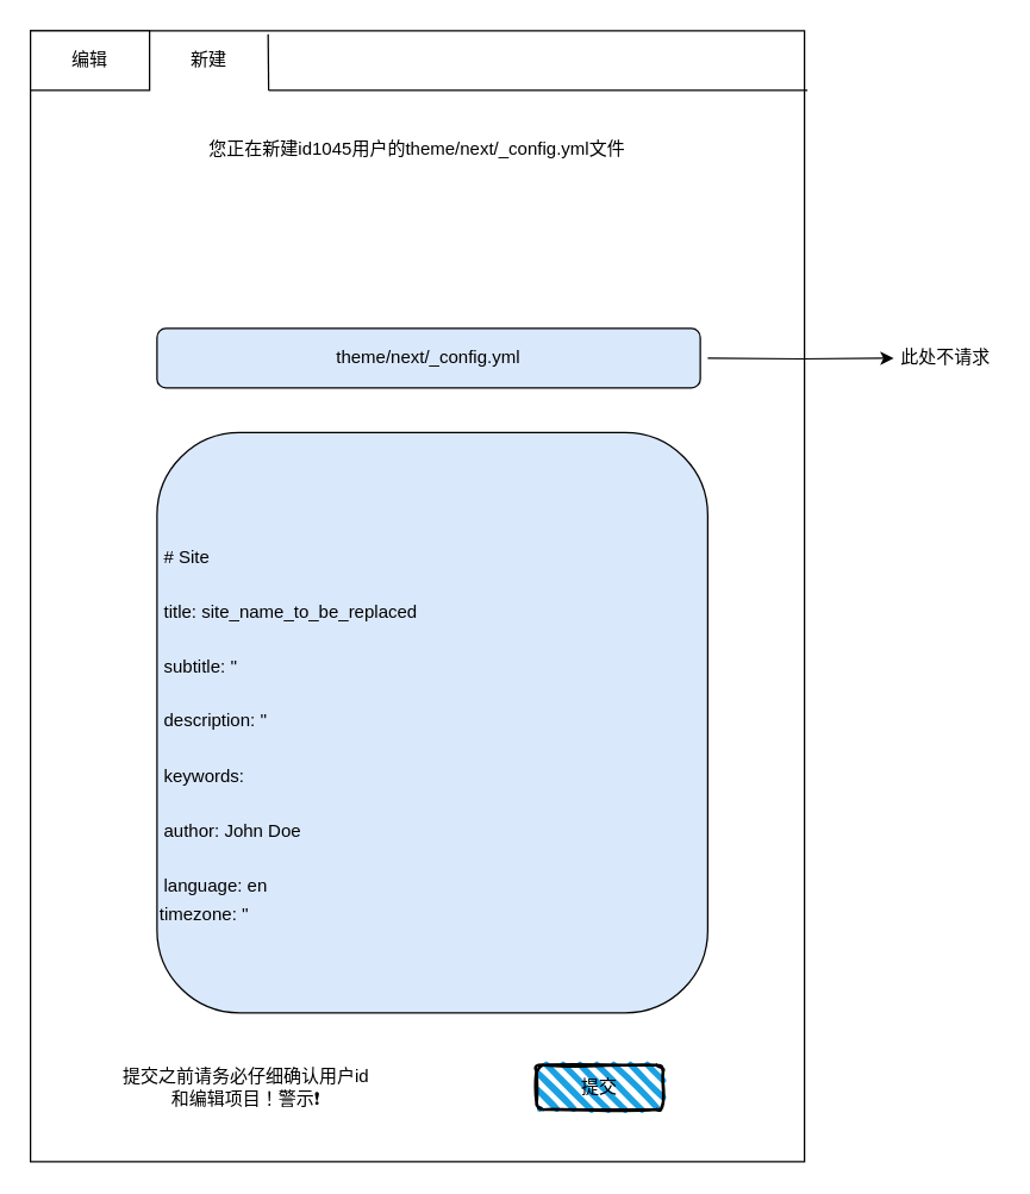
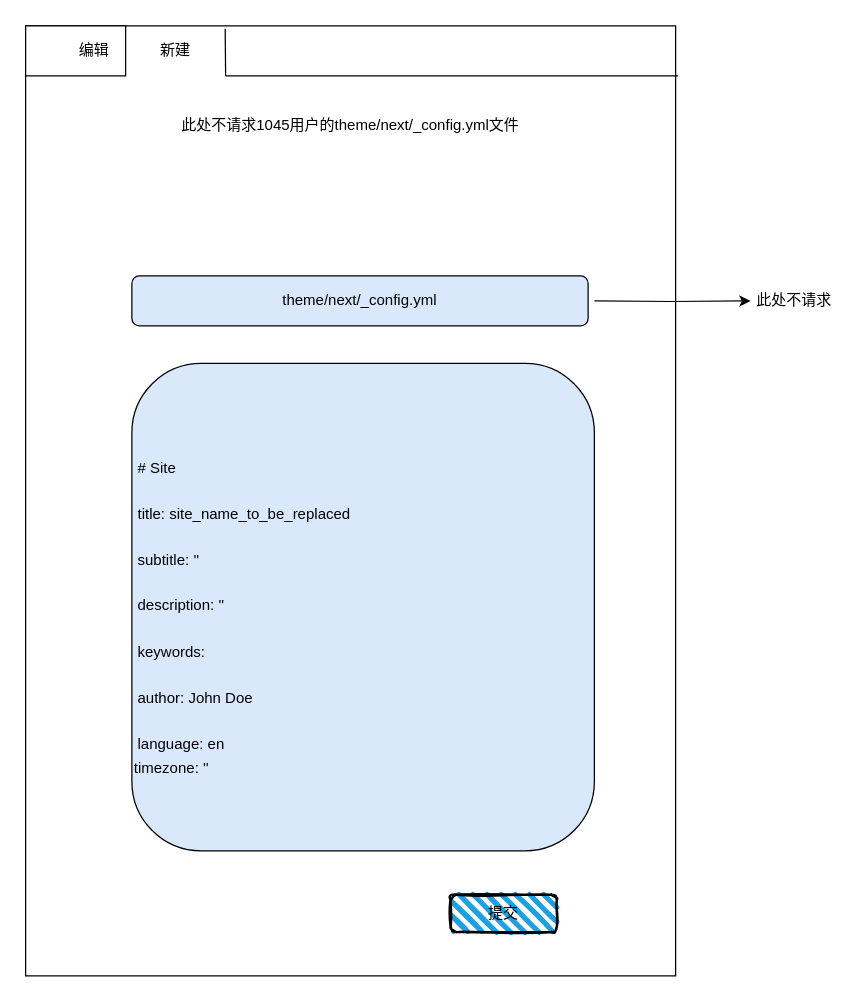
  <mxCell id="0" />
  <mxCell id="1" parent="0" />
  <mxCell id="2" value="" style="rounded=0;whiteSpace=wrap;html=1;" parent="1" vertex="1"><mxGeometry x="20" y="20" width="520" height="760" as="geometry" /></mxCell>
  <mxCell id="3" value="&lt;br&gt;&lt;table class=&quot;highlight tab-size js-file-line-container&quot;&gt;&lt;tbody&gt;&lt;tr&gt;&lt;td id=&quot;LC5&quot; class=&quot;blob-code blob-code-inner js-file-line&quot;&gt;&lt;span class=&quot;pl-c&quot;&gt;&lt;span class=&quot;pl-c&quot;&gt;#&lt;/span&gt; Site&lt;/span&gt;&lt;/td&gt;      &lt;/tr&gt;      &lt;tr&gt;        &lt;/tr&gt;&lt;/tbody&gt;&lt;/table&gt;&lt;br&gt;&lt;table class=&quot;highlight tab-size js-file-line-container&quot;&gt;&lt;tbody&gt;&lt;tr&gt;&lt;td id=&quot;LC6&quot; class=&quot;blob-code blob-code-inner js-file-line&quot;&gt;&lt;span class=&quot;pl-ent&quot;&gt;title&lt;/span&gt;: &lt;span class=&quot;pl-s&quot;&gt;site_name_to_be_replaced&lt;/span&gt;&lt;/td&gt;      &lt;/tr&gt;      &lt;tr&gt;        &lt;/tr&gt;&lt;/tbody&gt;&lt;/table&gt;&lt;br&gt;&lt;table class=&quot;highlight tab-size js-file-line-container&quot;&gt;&lt;tbody&gt;&lt;tr&gt;&lt;td id=&quot;LC7&quot; class=&quot;blob-code blob-code-inner js-file-line&quot;&gt;&lt;span class=&quot;pl-ent&quot;&gt;subtitle&lt;/span&gt;: &lt;span class=&quot;pl-s&quot;&gt;&lt;span class=&quot;pl-pds&quot;&gt;'&lt;/span&gt;&lt;span class=&quot;pl-pds&quot;&gt;'&lt;/span&gt;&lt;/span&gt;&lt;/td&gt;      &lt;/tr&gt;      &lt;tr&gt;        &lt;/tr&gt;&lt;/tbody&gt;&lt;/table&gt;&lt;br&gt;&lt;table class=&quot;highlight tab-size js-file-line-container&quot;&gt;&lt;tbody&gt;&lt;tr&gt;&lt;td id=&quot;LC8&quot; class=&quot;blob-code blob-code-inner js-file-line&quot;&gt;&lt;span class=&quot;pl-ent&quot;&gt;description&lt;/span&gt;: &lt;span class=&quot;pl-s&quot;&gt;&lt;span class=&quot;pl-pds&quot;&gt;'&lt;/span&gt;&lt;span class=&quot;pl-pds&quot;&gt;'&lt;/span&gt;&lt;/span&gt;&lt;/td&gt;      &lt;/tr&gt;      &lt;tr&gt;        &lt;/tr&gt;&lt;/tbody&gt;&lt;/table&gt;&lt;br&gt;&lt;table class=&quot;highlight tab-size js-file-line-container&quot;&gt;&lt;tbody&gt;&lt;tr&gt;&lt;td id=&quot;LC9&quot; class=&quot;blob-code blob-code-inner js-file-line&quot;&gt;&lt;span class=&quot;pl-ent&quot;&gt;keywords&lt;/span&gt;:&lt;/td&gt;      &lt;/tr&gt;      &lt;tr&gt;        &lt;/tr&gt;&lt;/tbody&gt;&lt;/table&gt;&lt;br&gt;&lt;table class=&quot;highlight tab-size js-file-line-container&quot;&gt;&lt;tbody&gt;&lt;tr&gt;&lt;td id=&quot;LC10&quot; class=&quot;blob-code blob-code-inner js-file-line&quot;&gt;&lt;span class=&quot;pl-ent&quot;&gt;author&lt;/span&gt;: &lt;span class=&quot;pl-s&quot;&gt;John Doe&lt;/span&gt;&lt;/td&gt;      &lt;/tr&gt;      &lt;tr&gt;        &lt;/tr&gt;&lt;/tbody&gt;&lt;/table&gt;&lt;br&gt;&lt;table class=&quot;highlight tab-size js-file-line-container&quot;&gt;&lt;tbody&gt;&lt;tr&gt;&lt;td id=&quot;LC11&quot; class=&quot;blob-code blob-code-inner js-file-line&quot;&gt;&lt;span class=&quot;pl-ent&quot;&gt;language&lt;/span&gt;: &lt;span class=&quot;pl-s&quot;&gt;en&lt;/span&gt;&lt;/td&gt;      &lt;/tr&gt;      &lt;tr&gt;        &lt;/tr&gt;&lt;/tbody&gt;&lt;/table&gt;&lt;span class=&quot;pl-ent&quot;&gt;timezone&lt;/span&gt;: &lt;span class=&quot;pl-s&quot;&gt;&lt;span class=&quot;pl-pds&quot;&gt;'&lt;/span&gt;&lt;span class=&quot;pl-pds&quot;&gt;'&lt;/span&gt;&lt;/span&gt;" style="rounded=1;whiteSpace=wrap;html=1;align=left;fillColor=#dae8fc;" parent="1" vertex="1"><mxGeometry x="105" y="290" width="370" height="390" as="geometry" /></mxCell>
- <mxCell id="4" value="您正在新建id1045用户的theme/next/_config.yml文件" style="text;html=1;strokeColor=none;fillColor=none;align=center;verticalAlign=middle;whiteSpace=wrap;rounded=0;" parent="1" vertex="1"><mxGeometry x="60" y="90" width="440" height="20" as="geometry" /></mxCell>
- <mxCell id="5" value="提交之前请务必仔细确认用户id和编辑项目！警示❗" style="text;html=1;strokeColor=none;fillColor=none;align=center;verticalAlign=middle;whiteSpace=wrap;rounded=0;" parent="1" vertex="1"><mxGeometry x="80" y="720" width="170" height="20" as="geometry" /></mxCell>
+ <mxCell id="4" value="此处不请求1045用户的theme/next/_config.yml文件" style="text;html=1;strokeColor=none;fillColor=none;align=center;verticalAlign=middle;whiteSpace=wrap;rounded=0;" parent="1" vertex="1"><mxGeometry x="60" y="90" width="440" height="20" as="geometry" /></mxCell>
  <mxCell id="6" value="提交" style="rounded=1;whiteSpace=wrap;html=1;strokeWidth=2;fillWeight=4;hachureGap=8;hachureAngle=45;fillColor=#1ba1e2;sketch=1;" parent="1" vertex="1"><mxGeometry x="360" y="715" width="85" height="30" as="geometry" /></mxCell>
  <mxCell id="7" value="theme/next/_config.yml" style="rounded=1;whiteSpace=wrap;html=1;fillColor=#dae8fc;" parent="1" vertex="1"><mxGeometry x="105" y="220" width="365" height="40" as="geometry" /></mxCell>
  <mxCell id="8" style="edgeStyle=orthogonalEdgeStyle;rounded=0;orthogonalLoop=1;jettySize=auto;html=1;" parent="1" target="14" edge="1"><mxGeometry relative="1" as="geometry"><mxPoint x="620" y="240" as="targetPoint" /><mxPoint x="475" y="240" as="sourcePoint" /></mxGeometry></mxCell>
  <mxCell id="9" value="" style="endArrow=none;html=1;entryX=1;entryY=1;entryDx=0;entryDy=0;" parent="1" edge="1"><mxGeometry width="50" height="50" relative="1" as="geometry"><mxPoint x="542" y="60" as="sourcePoint" /><mxPoint x="180" y="60" as="targetPoint" /></mxGeometry></mxCell>
  <mxCell id="10" value="新建" style="text;html=1;strokeColor=none;fillColor=none;align=center;verticalAlign=middle;whiteSpace=wrap;rounded=0;" parent="1" vertex="1"><mxGeometry x="120" y="30" width="40" height="20" as="geometry" /></mxCell>
  <mxCell id="11" value="" style="rounded=0;whiteSpace=wrap;html=1;" parent="1" vertex="1"><mxGeometry x="20" y="20" width="80" height="40" as="geometry" /></mxCell>
- <mxCell id="12" value="编辑" style="text;html=1;strokeColor=none;fillColor=none;align=center;verticalAlign=middle;whiteSpace=wrap;rounded=0;" parent="1" vertex="1"><mxGeometry x="40" y="30" width="40" height="20" as="geometry" /></mxCell>
+ <mxCell id="12" value="编辑" style="text;html=1;strokeColor=none;fillColor=none;align=center;verticalAlign=middle;whiteSpace=wrap;rounded=0;" parent="1" vertex="1"><mxGeometry x="55" y="30" width="40" height="20" as="geometry" /></mxCell>
  <mxCell id="13" value="" style="endArrow=none;html=1;entryX=0.307;entryY=0.003;entryDx=0;entryDy=0;entryPerimeter=0;" parent="1" target="2" edge="1"><mxGeometry width="50" height="50" relative="1" as="geometry"><mxPoint x="180" y="60" as="sourcePoint" /><mxPoint x="340" y="380" as="targetPoint" /></mxGeometry></mxCell>
  <mxCell id="14" value="此处不请求" style="text;html=1;strokeColor=none;fillColor=none;align=center;verticalAlign=middle;whiteSpace=wrap;rounded=0;" parent="1" vertex="1"><mxGeometry x="600" y="230" width="70" height="20" as="geometry" /></mxCell>
